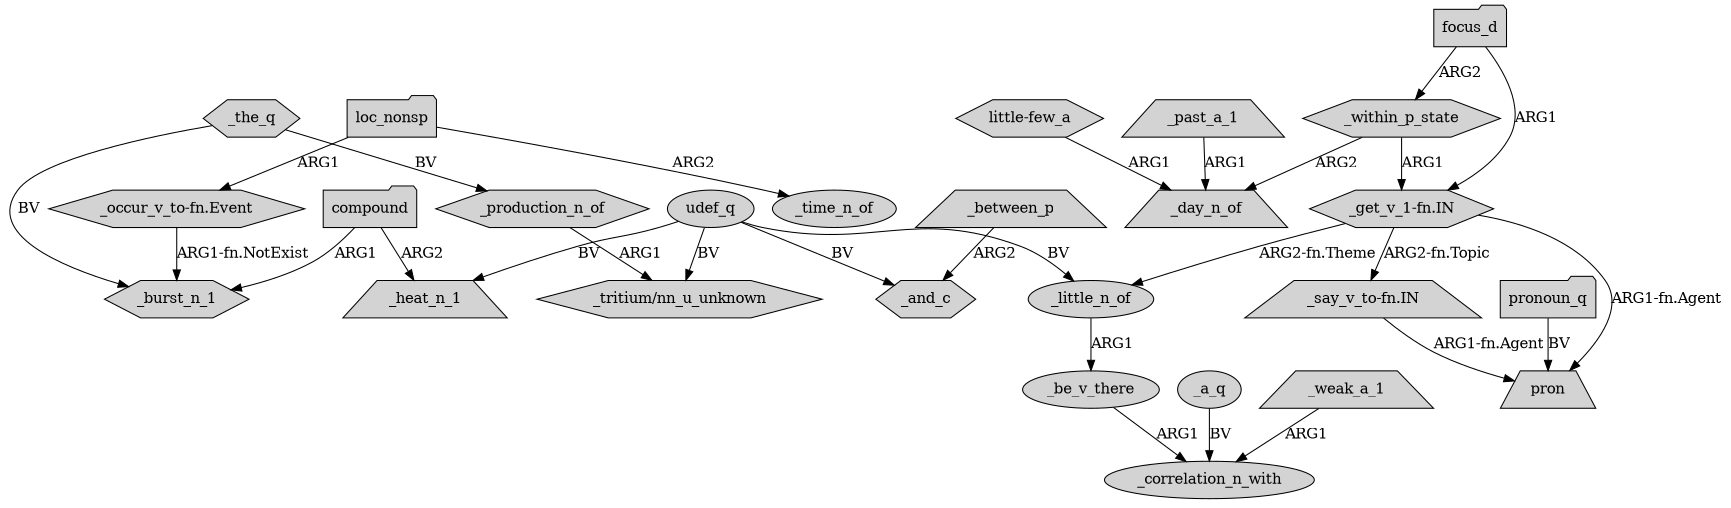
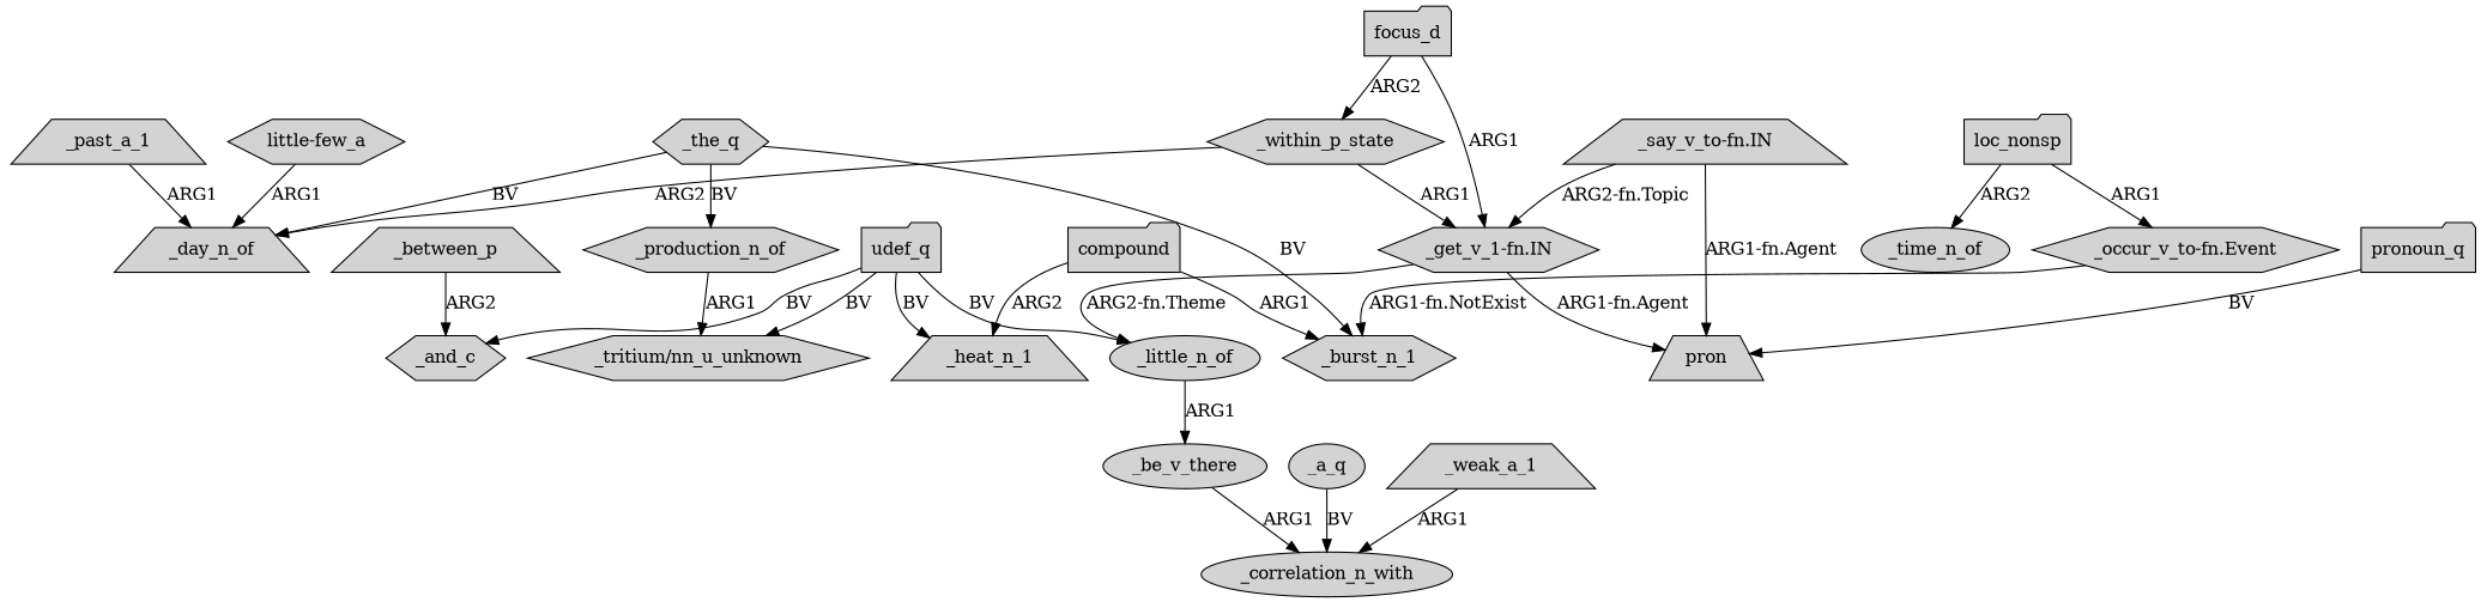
  digraph {
    node [shape=hexagon style=filled]
-   udef_q [shape=ellipse]
+   udef_q [shape=folder]
    "_tritium/nn_u_unknown"
    n3 [label=_little_n_of shape=ellipse]
    _heat_n_1 [shape=trapezium]
    _and_c
    _be_v_there [shape=ellipse]
    _within_p_state
    "_get_v_1-fn.IN"
    _day_n_of [shape=trapezium]
    pron [shape=trapezium]
    loc_nonsp [shape=folder]
    "_occur_v_to-fn.Event"
    _time_n_of [shape=ellipse]
    _burst_n_1
    _production_n_of
    "little-few_a"
    _a_q [shape=ellipse]
    _correlation_n_with [shape=ellipse]
    _the_q
    compound [shape=folder]
    pronoun_q [shape=folder]
    focus_d [shape=folder]
    "_say_v_to-fn.IN" [shape=trapezium]
    _between_p [shape=trapezium]
    _past_a_1 [shape=trapezium]
    _weak_a_1 [shape=trapezium]
    udef_q -> "_tritium/nn_u_unknown" [label=BV]
    udef_q -> n3 [label=BV]
    udef_q -> _heat_n_1 [label=BV]
    udef_q -> _and_c [label=BV]
    n3 -> _be_v_there [label=ARG1]
    _be_v_there -> _correlation_n_with [label=ARG1]
    _within_p_state -> "_get_v_1-fn.IN" [label=ARG1]
    _within_p_state -> _day_n_of [label=ARG2]
    "_get_v_1-fn.IN" -> n3 [label="ARG2-fn.Theme"]
    "_get_v_1-fn.IN" -> pron [label="ARG1-fn.Agent"]
    loc_nonsp -> "_occur_v_to-fn.Event" [label=ARG1]
    loc_nonsp -> _time_n_of [label=ARG2]
    "_occur_v_to-fn.Event" -> _burst_n_1 [label="ARG1-fn.NotExist"]
    _production_n_of -> "_tritium/nn_u_unknown" [label=ARG1]
    "little-few_a" -> _day_n_of [label=ARG1]
    _a_q -> _correlation_n_with [label=BV]
+   _the_q -> _day_n_of [label=BV]
    _the_q -> _burst_n_1 [label=BV]
    _the_q -> _production_n_of [label=BV]
    compound -> _heat_n_1 [label=ARG2]
    compound -> _burst_n_1 [label=ARG1]
    pronoun_q -> pron [label=BV]
    focus_d -> _within_p_state [label=ARG2]
    focus_d -> "_get_v_1-fn.IN" [label=ARG1]
-   "_get_v_1-fn.IN" -> "_say_v_to-fn.IN" [label="ARG2-fn.Topic"]
+   "_say_v_to-fn.IN" -> "_get_v_1-fn.IN" [label="ARG2-fn.Topic"]
    "_say_v_to-fn.IN" -> pron [label="ARG1-fn.Agent"]
    _between_p -> _and_c [label=ARG2]
    _past_a_1 -> _day_n_of [label=ARG1]
    _weak_a_1 -> _correlation_n_with [label=ARG1]
  }
